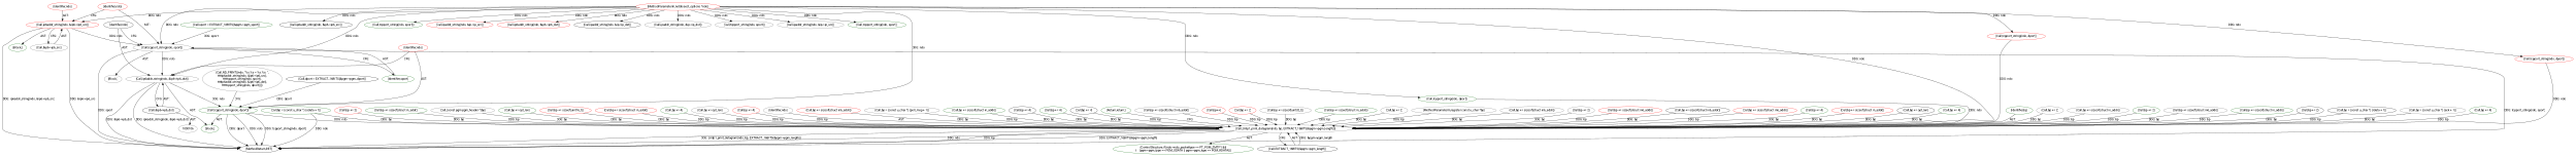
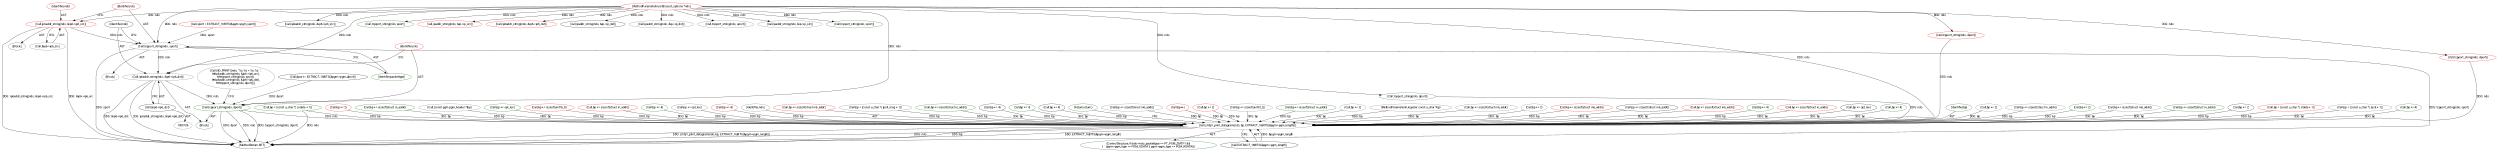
  digraph {
    fontname=Roboto
    node [color=gray40 fontname=Roboto]
    edge [fontname=Roboto]
    n1 [color=red label="(Call,ip6addr_string(ndo, &ip6->ip6_src))"]
    n2 [label="(Call,tcpport_string(ndo, sport))"]
    n3 [color=darkgreen label="(Block,)"]
    n4 [color=black label="(MethodReturn,RET)"]
    n5 [label="(Call,&ip6->ip6_src)"]
    n6 [label="(Call,ip6addr_string(ndo, &ip6->ip6_dst))"]
    n7 [label="(Block,)"]
-   n8 [color=darkgreen label="(Identifier,sport)"]
+   n8 [color=darkgreen label="(Identifier,packettype)"]
    n9 [color=red label="(MethodParameterIn,netdissect_options *ndo)"]
    n10 [color=darkgreen label="(Call,tcpport_string(ndo, dport))"]
    n11 [label="(Call,zmtp1_print_datagram(ndo, bp, EXTRACT_16BITS(&pgm->pgm_length)))"]
    n12 [color=black label="(Call,ip6addr_string(ndo, &ip6->ip6_src))"]
    n13 [color=darkgreen label="(Call,tcpport_string(ndo, sport))"]
    n14 [color=red label="(Call,ipaddr_string(ndo, &ip->ip_src))"]
    n15 [color=red label="(Call,tcpport_string(ndo, dport))"]
    n16 [color=red label="(Call,ip6addr_string(ndo, &ip6->ip6_dst))"]
    n17 [color=black label="(Call,ipaddr_string(ndo, &ip->ip_dst))"]
    n18 [label="(Call,ipaddr_string(ndo, &ip->ip_dst))"]
    n19 [color=red label="(Call,tcpport_string(ndo, dport))"]
    n20 [label="(Call,tcpport_string(ndo, sport))"]
    n21 [color=darkgreen label="(Call,tcpport_string(ndo, dport))"]
    n22 [label="(Call,ipaddr_string(ndo, &ip->ip_src))"]
    n23 [color=darkgreen label="(Call,tcpport_string(ndo, sport))"]
    n24 [color=darkgreen label="(Block,)"]
    n25 [color=black label="(Call,&ip6->ip6_dst)"]
    n26 [color=darkgreen label="(ControlStructure,if (ndo->ndo_packettype == PT_PGM_ZMTP1 &&\n\t    (pgm->pgm_type == PGM_ODATA || pgm->pgm_type == PGM_RDATA)))"]
    n27 [color=black label="(Call,EXTRACT_16BITS(&pgm->pgm_length))"]
    1000106
    n29 [color=darkgreen label="(Call,bp = (const u_char *) (odata + 1))"]
    n30 [label="(Call,ND_PRINT((ndo, \"%s.%s > %s.%s: \",\n\t\t\t\tip6addr_string(ndo, &ip6->ip6_src),\n\t\t\t\ttcpport_string(ndo, sport),\n\t\t\t\tip6addr_string(ndo, &ip6->ip6_dst),\n\t\t\t\ttcpport_string(ndo, dport))))"]
    n31 [color=red label="(Call,bp += sizeof(struct in6_addr))"]
    n32 [color=black label="(Call,bp += sizeof(struct in6_addr))"]
    n33 [color=red label="(Call,bp += sizeof(struct in6_addr))"]
    n34 [color=darkgreen label="(Call,bp += 4)"]
    n35 [color=red label="(Identifier,ndo)"]
    n36 [color=red label="(Call,bp += sizeof(struct in_addr))"]
    n37 [color=black label="(Call,bp += opt_len)"]
    n38 [color=darkgreen label="(Call,bp += 4)"]
    n39 [color=darkgreen label="(Identifier,bp)"]
    n40 [label="(Call,bp += 2)"]
    n41 [label="(Call,bp += sizeof(struct in_addr))"]
    n42 [color=darkgreen label="(Call,bp += 2)"]
    n43 [label="(Call,bp += sizeof(struct in6_addr))"]
    n44 [color=darkgreen label="(Call,bp += sizeof(struct in_addr))"]
    n45 [color=black label="(Call,bp += 2)"]
-   n46 [color=black label="(Call,bp = (const u_char *) (rdata + 1))"]
+   n46 [color=red label="(Call,bp = (const u_char *) (rdata + 1))"]
    n47 [label="(Call,bp = (const u_char *) (ack + 1))"]
    n48 [color=darkgreen label="(Call,bp += 4)"]
    n49 [color=red label="(Call,bp += 2)"]
    n50 [color=darkgreen label="(Call,bp += sizeof(struct in_addr))"]
    n51 [label="(Call,(const pgm pgm_header *)bp)"]
    n52 [color=darkgreen label="(Call,bp += opt_len)"]
    n53 [color=black label="(Identifier,ndo)"]
    n54 [color=red label="(Call,bp += sizeof(uint16_t))"]
    n55 [color=red label="(Identifier,ndo)"]
    n56 [color=red label="(Identifier,ndo)"]
    n57 [color=black label="(Call,dport = EXTRACT_16BITS(&pgm->pgm_dport))"]
    n58 [color=red label="(Call,bp += sizeof(struct in_addr))"]
    n59 [color=darkgreen label="(Call,bp += 4)"]
    n60 [label="(Call,bp += opt_len)"]
    n61 [color=red label="(Call,bp += 4)"]
-   n62 [color=darkgreen label="(Call,sport = EXTRACT_16BITS(&pgm->pgm_sport))"]
+   n62 [color=red label="(Call,sport = EXTRACT_16BITS(&pgm->pgm_sport))"]
    n63 [label="(Identifier,ndo)"]
    n64 [color=red label="(Call,bp += sizeof(struct in6_addr))"]
    n65 [label="(Call,bp = (const u_char *) (poll_msg + 1))"]
    n66 [color=darkgreen label="(Call,bp += sizeof(struct in_addr))"]
    n67 [color=black label="(Call,bp += 4)"]
    n68 [color=darkgreen label="(Call,bp += 4)"]
    n69 [color=black label="(Call,bp += 4)"]
    n70 [color=darkgreen label="(Return,return;)"]
    n71 [label="(Call,bp += sizeof(struct in6_addr))"]
    n72 [color=red label="(Call,bp++)"]
    n73 [color=red label="(Call,bp += 2)"]
    n74 [label="(Call,bp += sizeof(uint32_t))"]
    n75 [color=darkgreen label="(Call,bp += sizeof(struct in_addr))"]
    n76 [label="(Call,bp += 2)"]
    n77 [label="(MethodParameterIn,register const u_char *bp)"]
    n78 [label="(Call,bp += sizeof(struct in6_addr))"]
    n79 [label="(Call,bp += 2)"]
    n1 -> n2 [label="DDG: ndo"]
    n1 -> n3 [label="AST: "]
    n1 -> n4 [label="DDG: ip6addr_string(ndo, &ip6->ip6_src)"]
    n1 -> n4 [label="DDG: &ip6->ip6_src"]
    n1 -> n5 [label="CFG: "]
    n2 -> n4 [label="DDG: tcpport_string(ndo, sport)"]
    n2 -> n4 [label="DDG: sport"]
    n2 -> n6 [label="DDG: ndo"]
    n2 -> n7 [label="AST: "]
    n2 -> n8 [label="CFG: "]
    n5 -> n1 [label="AST: "]
    n6 -> n4 [label="DDG: &ip6->ip6_dst"]
    n6 -> n4 [label="DDG: ip6addr_string(ndo, &ip6->ip6_dst)"]
    n6 -> n10 [label="DDG: ndo"]
    n6 -> n24 [label="AST: "]
    n6 -> n25 [label="CFG: "]
    n8 -> n2 [label="AST: "]
    n9 -> n1 [label="DDG: ndo"]
    n9 -> n2 [label="DDG: ndo"]
    n9 -> n6 [label="DDG: ndo"]
    n9 -> n10 [label="DDG: ndo"]
    n9 -> n11 [label="DDG: ndo"]
    n9 -> n12 [label="DDG: ndo"]
    n9 -> n13 [label="DDG: ndo"]
    n9 -> n14 [label="DDG: ndo"]
    n9 -> n15 [label="DDG: ndo"]
    n9 -> n16 [label="DDG: ndo"]
    n9 -> n17 [label="DDG: ndo"]
    n9 -> n18 [label="DDG: ndo"]
    n9 -> n19 [label="DDG: ndo"]
    n9 -> n20 [label="DDG: ndo"]
    n9 -> n21 [label="DDG: ndo"]
    n9 -> n22 [label="DDG: ndo"]
    n9 -> n23 [label="DDG: ndo"]
    n10 -> n4 [label="DDG: dport"]
    n10 -> n4 [label="DDG: ndo"]
    n10 -> n4 [label="DDG: tcpport_string(ndo, dport)"]
    n10 -> n11 [label="DDG: ndo"]
    n10 -> n24 [label="AST: "]
    n11 -> n4 [label="DDG: EXTRACT_16BITS(&pgm->pgm_length)"]
    n11 -> n4 [label="DDG: zmtp1_print_datagram(ndo, bp, EXTRACT_16BITS(&pgm->pgm_length))"]
    n11 -> n4 [label="DDG: ndo"]
    n11 -> n4 [label="DDG: bp"]
    n11 -> n26 [label="AST: "]
    n11 -> n27 [label="CFG: "]
    n15 -> n11 [label="DDG: ndo"]
    n19 -> n11 [label="DDG: ndo"]
    n21 -> n11 [label="DDG: ndo"]
    n25 -> n6 [label="AST: "]
    n25 -> 1000106 [label="AST: "]
    n27 -> n11 [label="AST: "]
    n27 -> n11 [label="DDG: &pgm->pgm_length"]
    n29 -> n4 [label="DDG: ndo"]
    n29 -> n11 [label="DDG: bp"]
    n30 -> n10 [label="CFG: "]
    n31 -> n11 [label="DDG: bp"]
    n32 -> n11 [label="DDG: bp"]
    n33 -> n11 [label="DDG: bp"]
    n34 -> n11 [label="DDG: bp"]
    n35 -> n1 [label="AST: "]
    n36 -> n11 [label="DDG: bp"]
    n37 -> n11 [label="DDG: bp"]
    n38 -> n11 [label="DDG: bp"]
    n39 -> n11 [label="AST: "]
    n40 -> n11 [label="DDG: bp"]
    n41 -> n11 [label="DDG: bp"]
    n42 -> n11 [label="DDG: bp"]
    n43 -> n11 [label="DDG: bp"]
    n44 -> n11 [label="DDG: bp"]
    n45 -> n11 [label="DDG: bp"]
    n46 -> n11 [label="DDG: bp"]
    n47 -> n11 [label="DDG: bp"]
    n48 -> n11 [label="DDG: bp"]
    n49 -> n11 [label="DDG: bp"]
    n50 -> n11 [label="DDG: bp"]
    n51 -> n11 [label="DDG: bp"]
    n52 -> n11 [label="DDG: bp"]
    n53 -> n2 [label="CFG: "]
    n53 -> n6 [label="AST: "]
    n54 -> n11 [label="DDG: bp"]
    n55 -> n1 [label="CFG: "]
    n55 -> n2 [label="AST: "]
    n56 -> n6 [label="CFG: "]
    n56 -> n10 [label="AST: "]
    n57 -> n10 [label="DDG: dport"]
    n58 -> n11 [label="DDG: bp"]
    n59 -> n11 [label="DDG: bp"]
    n60 -> n11 [label="DDG: bp"]
    n61 -> n11 [label="DDG: bp"]
    n62 -> n2 [label="DDG: sport"]
    n63 -> n11 [label="AST: "]
    n64 -> n11 [label="DDG: bp"]
    n65 -> n11 [label="DDG: bp"]
    n66 -> n11 [label="DDG: bp"]
    n67 -> n11 [label="DDG: bp"]
    n68 -> n11 [label="DDG: bp"]
    n69 -> n11 [label="DDG: bp"]
    n70 -> n11 [label="CFG: "]
    n71 -> n11 [label="DDG: bp"]
    n72 -> n11 [label="DDG: bp"]
    n73 -> n11 [label="DDG: bp"]
    n74 -> n11 [label="DDG: bp"]
    n75 -> n11 [label="DDG: bp"]
    n76 -> n11 [label="DDG: bp"]
    n77 -> n11 [label="DDG: bp"]
    n78 -> n11 [label="DDG: bp"]
    n79 -> n11 [label="DDG: bp"]
  }
